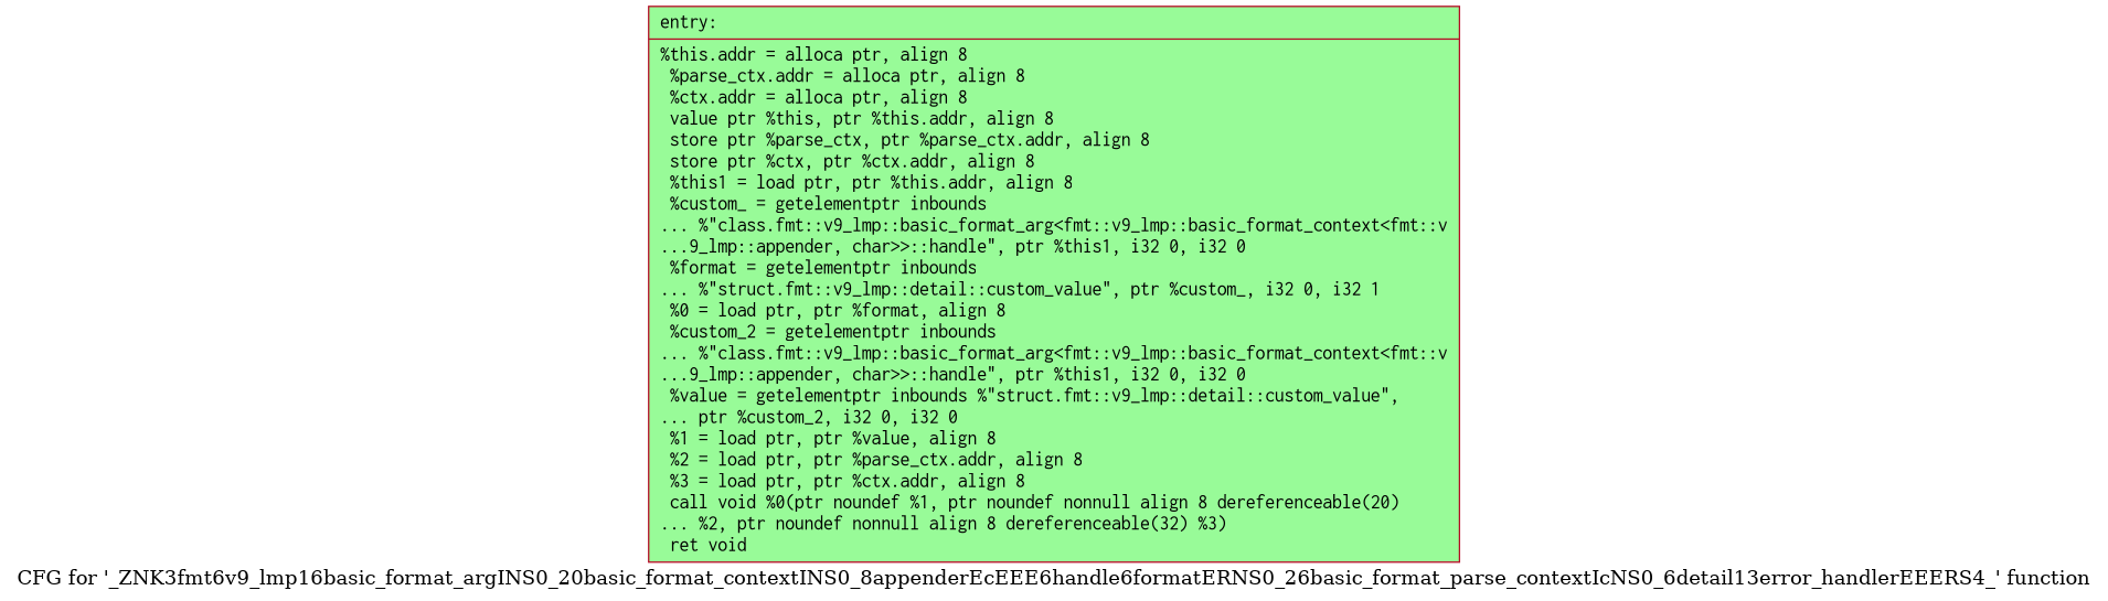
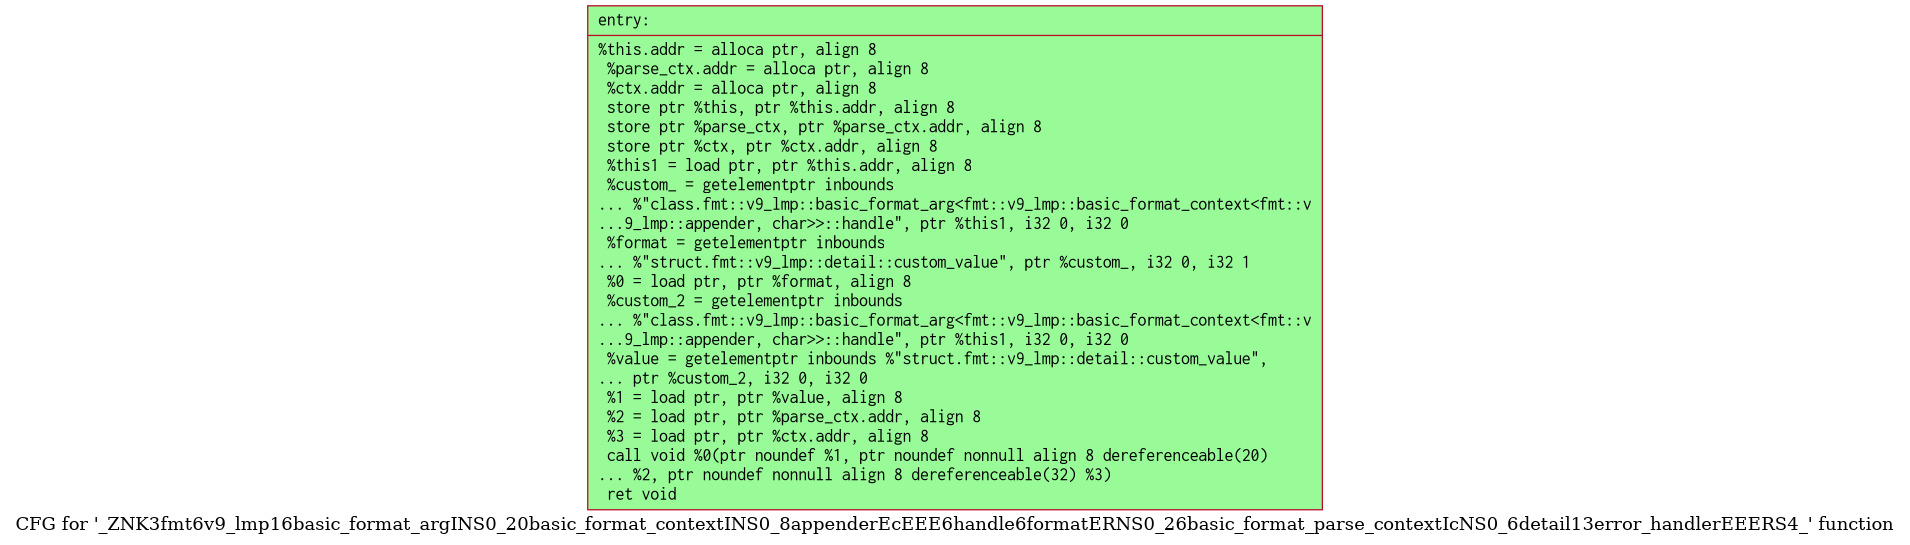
  digraph {
    label="CFG for '_ZNK3fmt6v9_lmp16basic_format_argINS0_20basic_format_contextINS0_8appenderEcEEE6handle6formatERNS0_26basic_format_parse_contextIcNS0_6detail13error_handlerEEERS4_' function"
-   n1 [color="#b70d28ff" fillcolor=palegreen fontname=Courier label="{entry:\l|  %this.addr = alloca ptr, align 8\l  %parse_ctx.addr = alloca ptr, align 8\l  %ctx.addr = alloca ptr, align 8\l  value ptr %this, ptr %this.addr, align 8\l  store ptr %parse_ctx, ptr %parse_ctx.addr, align 8\l  store ptr %ctx, ptr %ctx.addr, align 8\l  %this1 = load ptr, ptr %this.addr, align 8\l  %custom_ = getelementptr inbounds\l... %\"class.fmt::v9_lmp::basic_format_arg\<fmt::v9_lmp::basic_format_context\<fmt::v\l...9_lmp::appender, char\>\>::handle\", ptr %this1, i32 0, i32 0\l  %format = getelementptr inbounds\l... %\"struct.fmt::v9_lmp::detail::custom_value\", ptr %custom_, i32 0, i32 1\l  %0 = load ptr, ptr %format, align 8\l  %custom_2 = getelementptr inbounds\l... %\"class.fmt::v9_lmp::basic_format_arg\<fmt::v9_lmp::basic_format_context\<fmt::v\l...9_lmp::appender, char\>\>::handle\", ptr %this1, i32 0, i32 0\l  %value = getelementptr inbounds %\"struct.fmt::v9_lmp::detail::custom_value\",\l... ptr %custom_2, i32 0, i32 0\l  %1 = load ptr, ptr %value, align 8\l  %2 = load ptr, ptr %parse_ctx.addr, align 8\l  %3 = load ptr, ptr %ctx.addr, align 8\l  call void %0(ptr noundef %1, ptr noundef nonnull align 8 dereferenceable(20)\l... %2, ptr noundef nonnull align 8 dereferenceable(32) %3)\l  ret void\l}" shape=record style=filled]
+   n1 [color="#b70d28ff" fillcolor=palegreen fontname=Courier label="{entry:\l|  %this.addr = alloca ptr, align 8\l  %parse_ctx.addr = alloca ptr, align 8\l  %ctx.addr = alloca ptr, align 8\l  store ptr %this, ptr %this.addr, align 8\l  store ptr %parse_ctx, ptr %parse_ctx.addr, align 8\l  store ptr %ctx, ptr %ctx.addr, align 8\l  %this1 = load ptr, ptr %this.addr, align 8\l  %custom_ = getelementptr inbounds\l... %\"class.fmt::v9_lmp::basic_format_arg\<fmt::v9_lmp::basic_format_context\<fmt::v\l...9_lmp::appender, char\>\>::handle\", ptr %this1, i32 0, i32 0\l  %format = getelementptr inbounds\l... %\"struct.fmt::v9_lmp::detail::custom_value\", ptr %custom_, i32 0, i32 1\l  %0 = load ptr, ptr %format, align 8\l  %custom_2 = getelementptr inbounds\l... %\"class.fmt::v9_lmp::basic_format_arg\<fmt::v9_lmp::basic_format_context\<fmt::v\l...9_lmp::appender, char\>\>::handle\", ptr %this1, i32 0, i32 0\l  %value = getelementptr inbounds %\"struct.fmt::v9_lmp::detail::custom_value\",\l... ptr %custom_2, i32 0, i32 0\l  %1 = load ptr, ptr %value, align 8\l  %2 = load ptr, ptr %parse_ctx.addr, align 8\l  %3 = load ptr, ptr %ctx.addr, align 8\l  call void %0(ptr noundef %1, ptr noundef nonnull align 8 dereferenceable(20)\l... %2, ptr noundef nonnull align 8 dereferenceable(32) %3)\l  ret void\l}" shape=record style=filled]
  }
